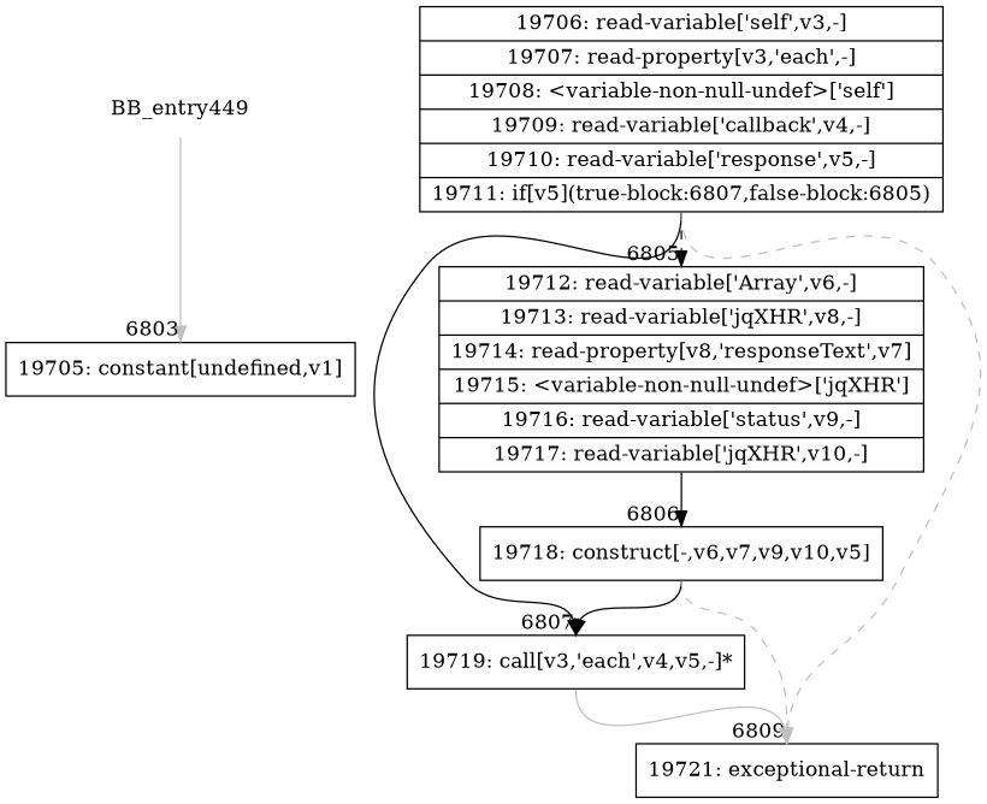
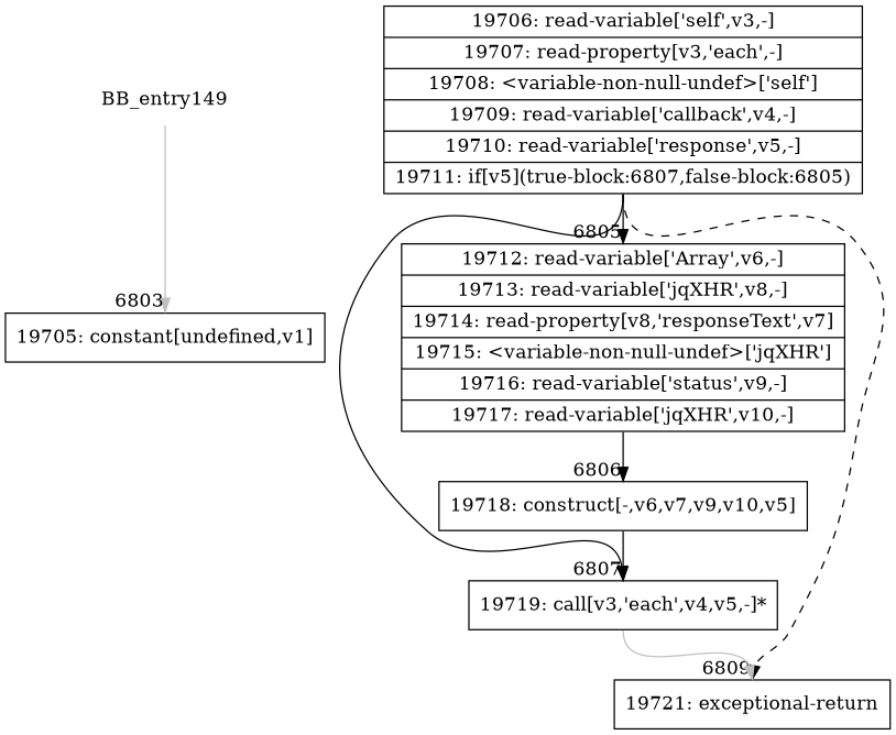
  digraph {
    rankdir=TD
    node [shape=record]
    edge [headport=n style=solid tailport=s]
-   BB_entry449 [shape=none]
+   BB_entry449 [shape=none label=BB_entry149]
    n2 [label="{19705: constant[undefined,v1]}"]
    n3 [label="{19706: read-variable['self',v3,-]|19707: read-property[v3,'each',-]|19708: \<variable-non-null-undef\>['self']|19709: read-variable['callback',v4,-]|19710: read-variable['response',v5,-]|19711: if[v5](true-block:6807,false-block:6805)}"]
    n4 [label="{19719: call[v3,'each',v4,v5,-]*}"]
    n5 [label="{19712: read-variable['Array',v6,-]|19713: read-variable['jqXHR',v8,-]|19714: read-property[v8,'responseText',v7]|19715: \<variable-non-null-undef\>['jqXHR']|19716: read-variable['status',v9,-]|19717: read-variable['jqXHR',v10,-]}"]
    n6 [label="{19721: exceptional-return}"]
    n7 [label="{19718: construct[-,v6,v7,v9,v10,v5]}"]
    BB_entry449 -> n2 [color=gray headlabel="    6803"]
    n3 -> n4 [headlabel="      6807"]
-   n3 -> n5 [headlabel="      6805" style=dashed]
-   n3 -> n6 [color=gray headlabel="      6809" style=dashed]
+   n3 -> n5 [headlabel="      6805"]
+   n3 -> n6 [color=black headlabel="      6809" style=dashed]
    n4 -> n6 [color=gray]
    n5 -> n7 [headlabel="      6806"]
    n7 -> n4
-   n7 -> n6 [color=gray style=dashed]
  }
